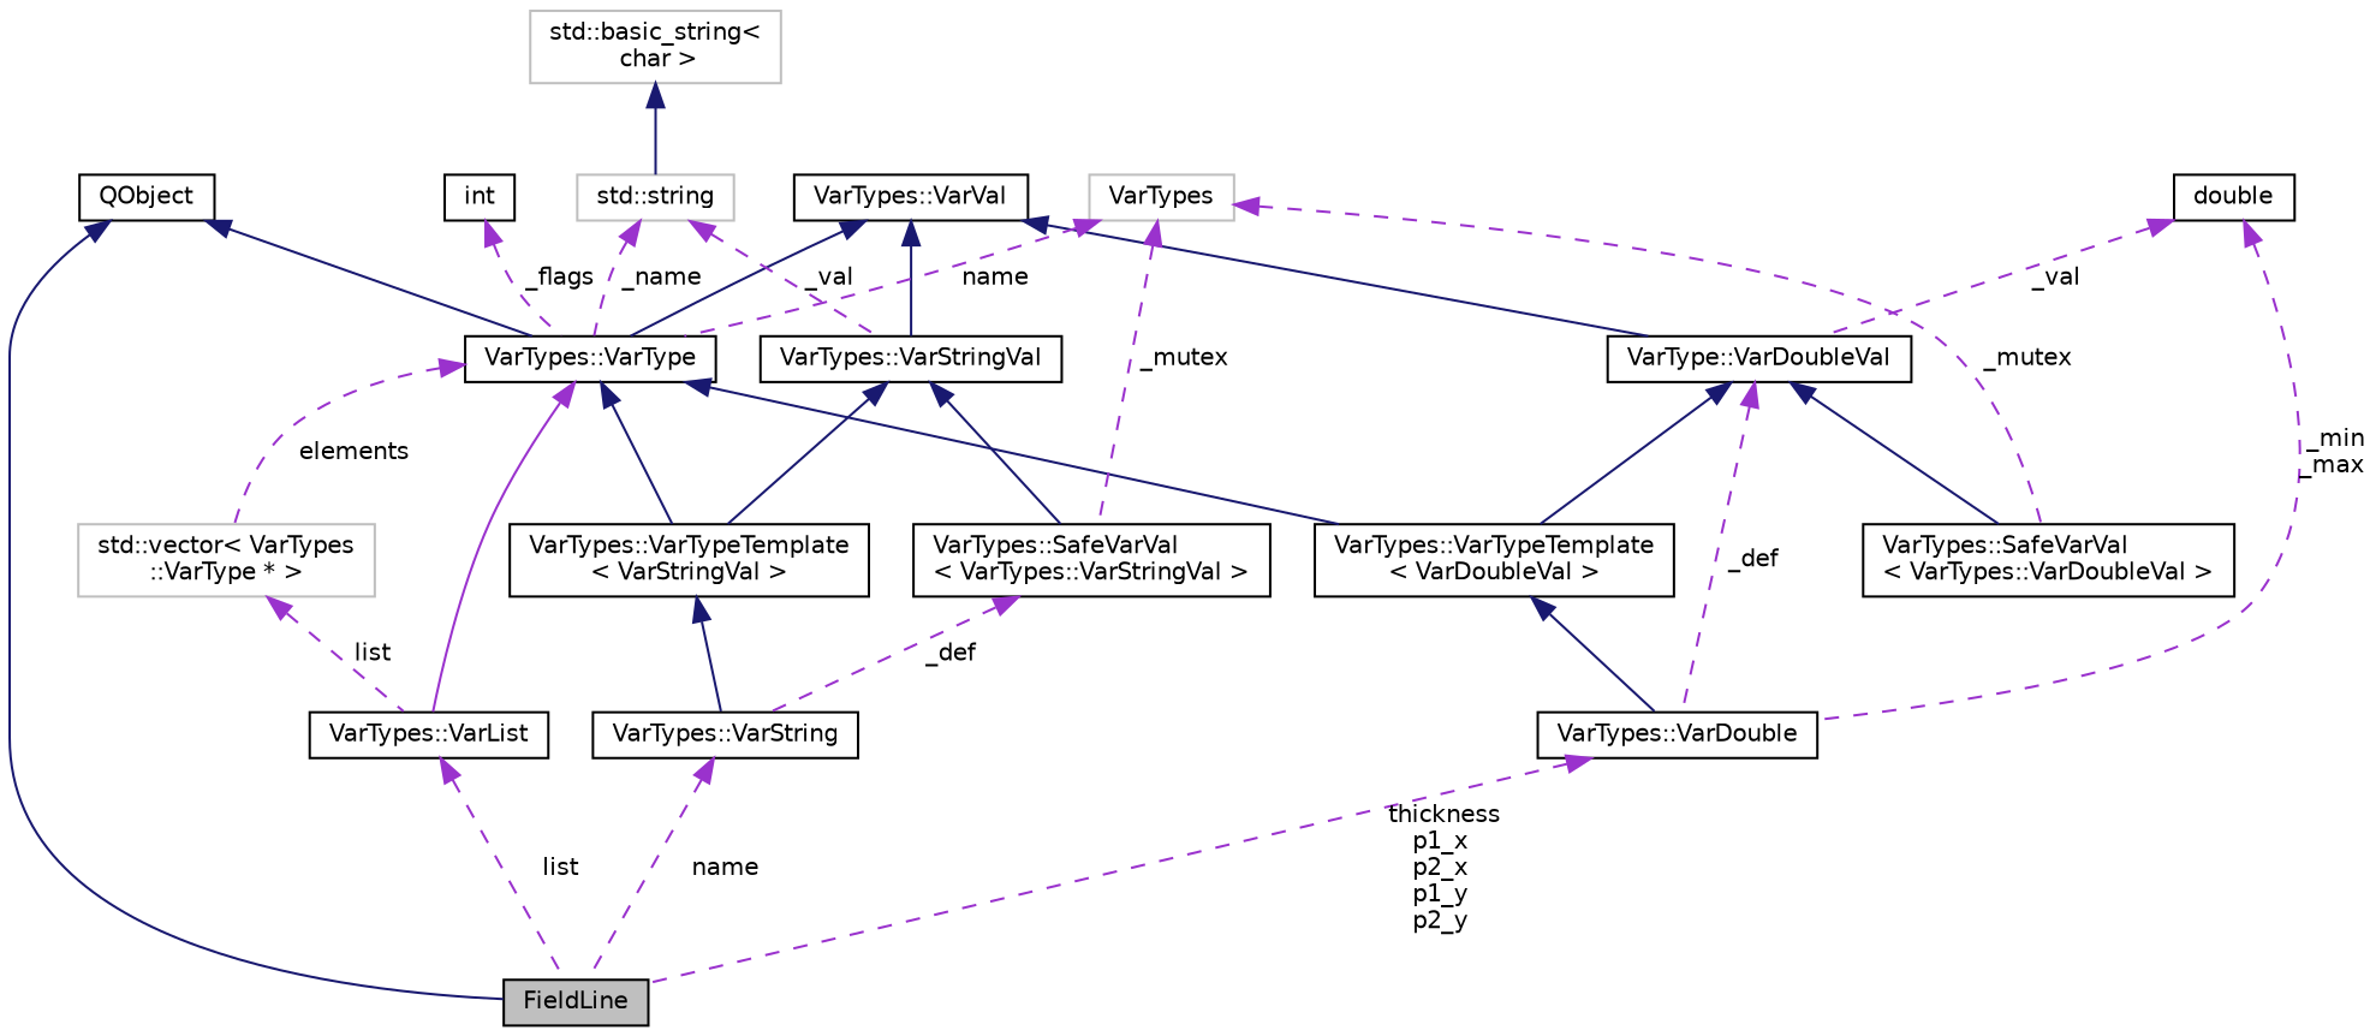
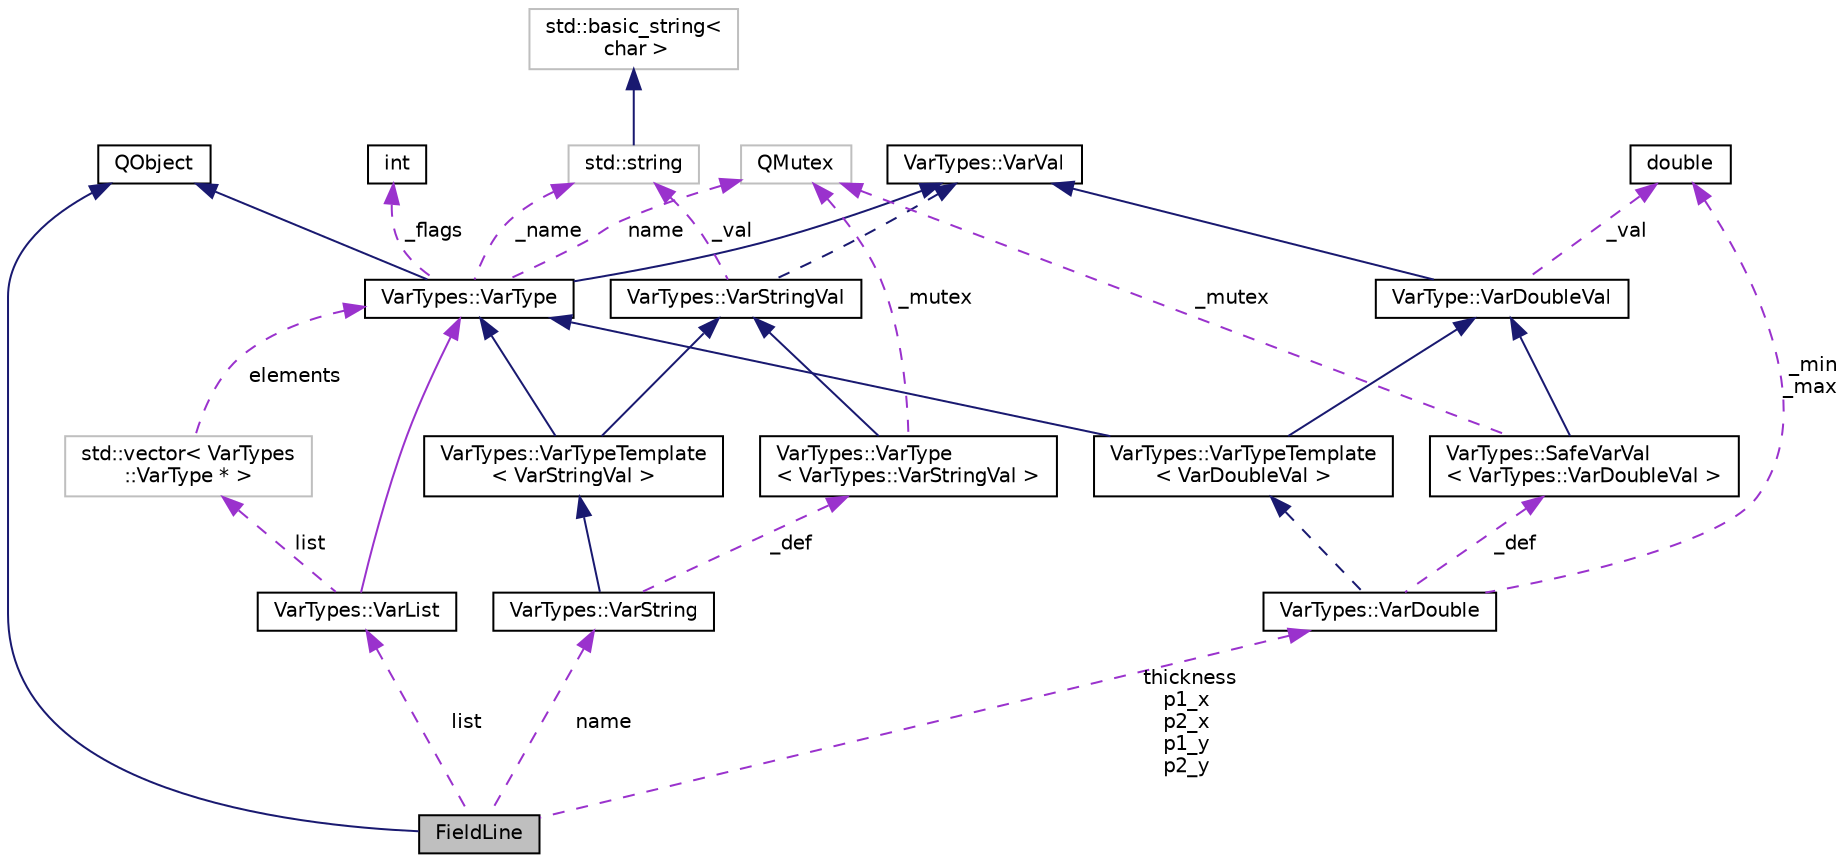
  digraph {
    rankdir=TB
    node [color=black fillcolor=white fontname=Helvetica fontsize=10 shape=record style=filled]
    edge [color=darkorchid3 dir=back fontname=Helvetica fontsize=10 labelfontname=Helvetica labelfontsize=10 style=solid]
    n1 [fillcolor=grey75 fontcolor=black height=0.2 label=FieldLine width=0.4]
    n2 [height=0.2 label=QObject width=0.4]
    n3 [height=0.2 label="VarTypes::VarType" width=0.4]
    n4 [height=0.2 label="VarTypes::VarList" width=0.4]
    n5 [color=grey75 height=0.2 label="std::vector\< VarTypes\l::VarType * \>" width=0.4]
    n6 [height=0.2 label="VarTypes::VarTypeTemplate\l\< VarDoubleVal \>" width=0.4]
    n7 [height=0.2 label="VarTypes::VarTypeTemplate\l\< VarStringVal \>" width=0.4]
    n8 [height=0.2 label="VarTypes::VarDouble" width=0.4]
    n9 [height=0.2 label="VarTypes::VarString" width=0.4]
    n10 [height=0.2 label="VarTypes::VarVal" width=0.4]
    n11 [height=0.2 label="VarType::VarDoubleVal" width=0.4]
    n12 [height=0.2 label="VarTypes::VarStringVal" width=0.4]
    n13 [height=0.2 label="VarTypes::SafeVarVal\l\< VarTypes::VarDoubleVal \>" width=0.4]
-   n14 [height=0.2 label="VarTypes::SafeVarVal\l\< VarTypes::VarStringVal \>" width=0.4]
+   n14 [height=0.2 label="VarTypes::VarType\l\< VarTypes::VarStringVal \>" width=0.4]
    n15 [height=0.2 label=int width=0.4]
    n16 [color=grey75 height=0.2 label="std::string" width=0.4]
    n17 [color=grey75 height=0.2 label="std::basic_string\<\l char \>" width=0.4]
-   n18 [color=grey75 height=0.2 label=VarTypes width=0.4]
+   n18 [color=grey75 height=0.2 label=QMutex width=0.4]
    n19 [height=0.2 label=double width=0.4]
    n2 -> n1 [color=midnightblue]
    n2 -> n3 [color=midnightblue]
    n3 -> n4
    n3 -> n5 [label=" elements" style=dashed]
    n3 -> n6 [color=midnightblue]
    n3 -> n7 [color=midnightblue]
    n4 -> n1 [label=" list" style=dashed]
    n5 -> n4 [label=" list" style=dashed]
-   n6 -> n8 [color=midnightblue]
+   n6 -> n8 [color=midnightblue style=dashed]
    n7 -> n9 [color=midnightblue]
    n8 -> n1 [label=" thickness\np1_x\np2_x\np1_y\np2_y" style=dashed]
    n9 -> n1 [label=" name" style=dashed]
    n10 -> n3 [color=midnightblue]
    n10 -> n11 [color=midnightblue]
-   n10 -> n12 [color=midnightblue]
+   n10 -> n12 [color=midnightblue style=dashed]
    n11 -> n6 [color=midnightblue]
    n11 -> n13 [color=midnightblue]
    n12 -> n7 [color=midnightblue]
    n12 -> n14 [color=midnightblue]
-   n11 -> n8 [label=" _def" style=dashed]
+   n13 -> n8 [label=" _def" style=dashed]
    n14 -> n9 [label=" _def" style=dashed]
    n15 -> n3 [label=" _flags" style=dashed]
    n16 -> n3 [label=" _name" style=dashed]
    n16 -> n12 [label=" _val" style=dashed]
    n17 -> n16 [color=midnightblue]
    n18 -> n3 [label=" name" style=dashed]
    n18 -> n13 [label=" _mutex" style=dashed]
    n18 -> n14 [label=" _mutex" style=dashed]
    n19 -> n8 [label=" _min\n_max" style=dashed]
    n19 -> n11 [label=" _val" style=dashed]
  }
